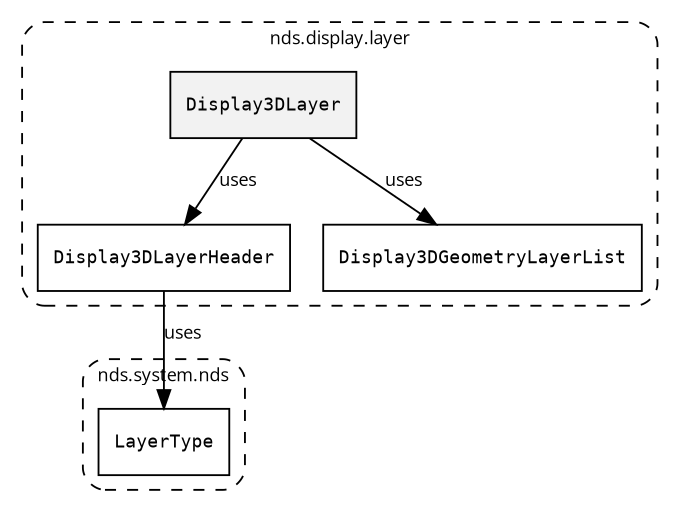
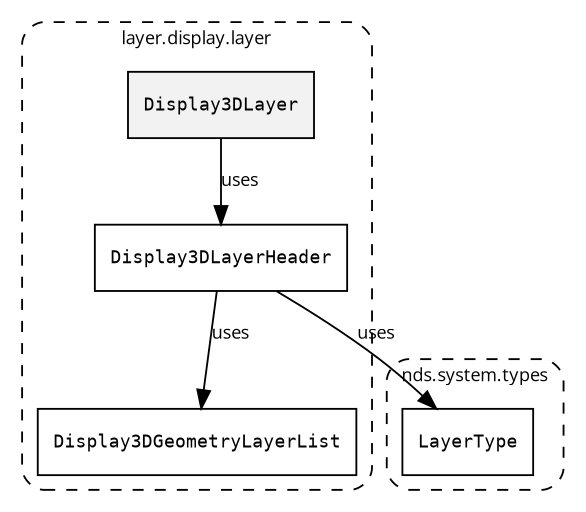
  digraph {
    fontname="Open Sans"
    fontsize=10
    rankdir=TB
    node [fontname="Open Sans" fontsize=10 shape=box]
    edge [fontname="Open Sans" fontsize=10]
    n1 [fillcolor="#0000000D" label=<<font face="monospace"><table align="center" border="0" cellspacing="0" cellpadding="0"><tr><td href="../../../content/packages/nds.display.layer.html#Structure-Display3DLayer" title="Structure defined in nds.display.layer">Display3DLayer</td></tr></table></font>> style=filled]
    n2 [label=<<font face="monospace"><table align="center" border="0" cellspacing="0" cellpadding="0"><tr><td href="../../../content/packages/nds.display.layer.html#Structure-Display3DLayerHeader" title="Structure defined in nds.display.layer">Display3DLayerHeader</td></tr></table></font>>]
    n3 [label=<<font face="monospace"><table align="center" border="0" cellspacing="0" cellpadding="0"><tr><td href="../../../content/packages/nds.display.layer.html#Structure-Display3DGeometryLayerList" title="Structure defined in nds.display.layer">Display3DGeometryLayerList</td></tr></table></font>>]
    n4 [label=<<font face="monospace"><table align="center" border="0" cellspacing="0" cellpadding="0"><tr><td href="../../../content/packages/nds.system.types.html#Enum-LayerType" title="Enum defined in nds.system.types">LayerType</td></tr></table></font>>]
    subgraph cluster_1 {
-     label="nds.display.layer"
+     label="layer.display.layer"
      style="dashed, rounded"
      n1
      n2
      n3
    }
    subgraph cluster_2 {
-     label="nds.system.nds"
+     label="nds.system.types"
      style="dashed, rounded"
      n4
    }
    n1 -> n2 [label=uses]
-   n1 -> n3 [label=uses]
+   n2 -> n3 [label=uses]
    n2 -> n4 [label=uses]
  }
